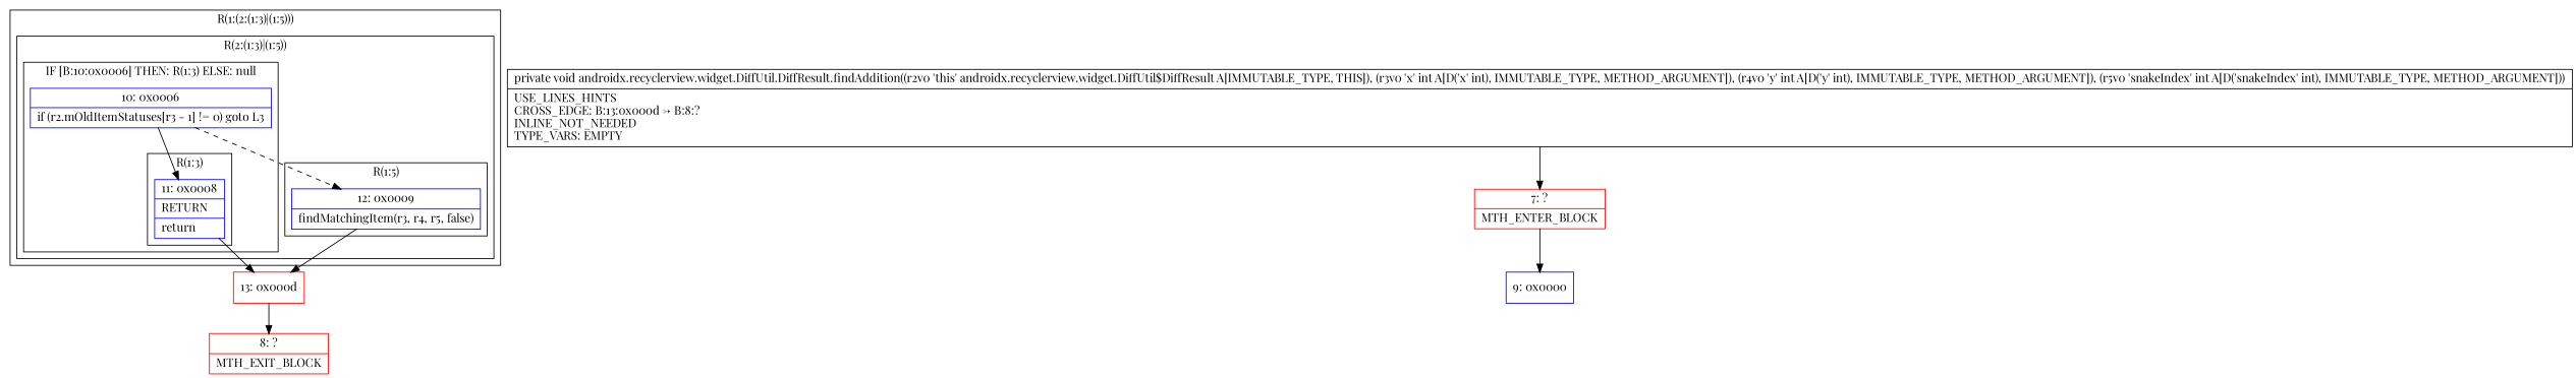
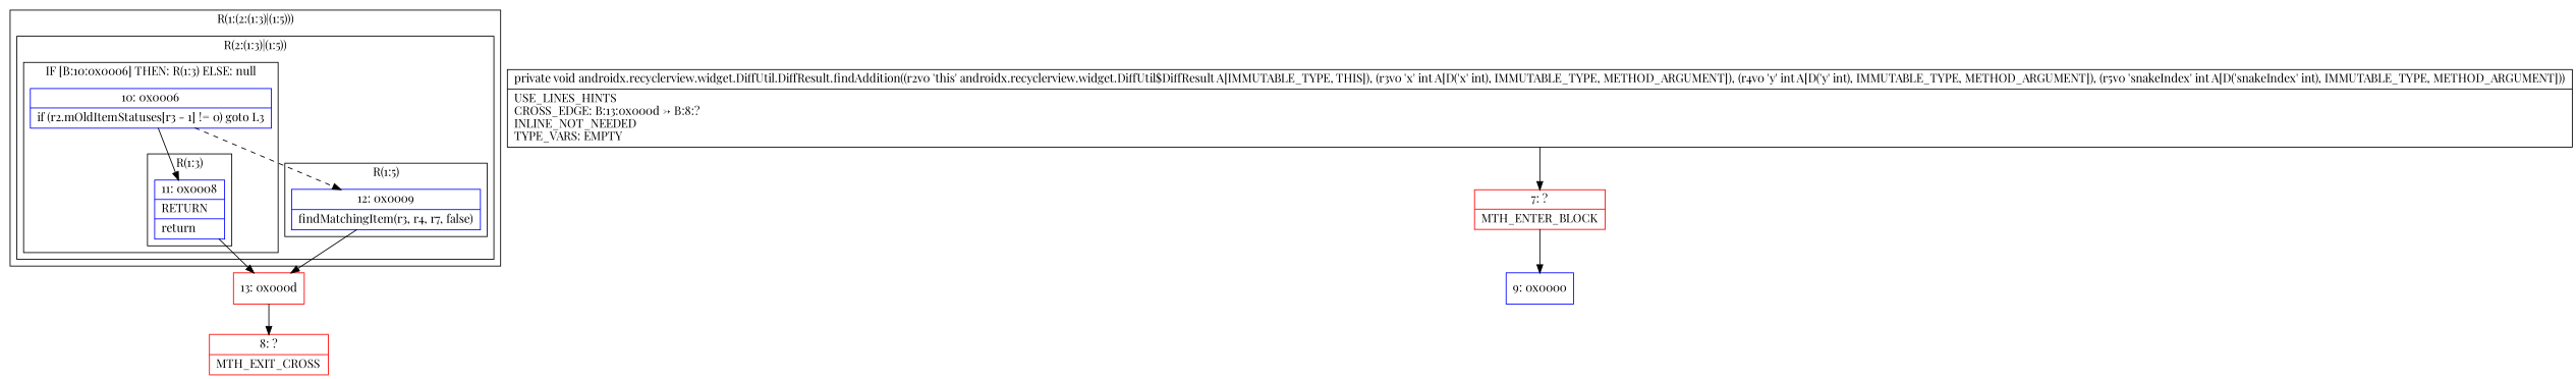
  digraph {
    fontname="Playfair Display"
    node [color=blue fontname="Playfair Display" shape=record]
    edge [fontname="Playfair Display"]
    n1 [label="{11\:\ 0x0008|RETURN\l|return\l}"]
    n2 [label="{10\:\ 0x0006|if (r2.mOldItemStatuses[r3 \- 1] != 0) goto L3\l}"]
-   n3 [label="{12\:\ 0x0009|findMatchingItem(r3, r4, r5, false)\l}"]
+   n3 [label="{12\:\ 0x0009|findMatchingItem(r3, r4, r7, false)\l}"]
    n4 [color=red label="{13\:\ 0x000d}"]
-   n5 [color=red label="{8\:\ ?|MTH_EXIT_BLOCK\l}"]
+   n5 [color=red label="{8\:\ ?|MTH_EXIT_CROSS\l}"]
    n6 [color=red label="{7\:\ ?|MTH_ENTER_BLOCK\l}"]
    n7 [label="{9\:\ 0x0000}"]
    n8 [label="{private void androidx.recyclerview.widget.DiffUtil.DiffResult.findAddition((r2v0 'this' androidx.recyclerview.widget.DiffUtil$DiffResult A[IMMUTABLE_TYPE, THIS]), (r3v0 'x' int A[D('x' int), IMMUTABLE_TYPE, METHOD_ARGUMENT]), (r4v0 'y' int A[D('y' int), IMMUTABLE_TYPE, METHOD_ARGUMENT]), (r5v0 'snakeIndex' int A[D('snakeIndex' int), IMMUTABLE_TYPE, METHOD_ARGUMENT]))  | USE_LINES_HINTS\lCROSS_EDGE: B:13:0x000d \-\> B:8:?\lINLINE_NOT_NEEDED\lTYPE_VARS: EMPTY\l}" color=""]
    subgraph cluster_1 {
      label="R(1:(2:(1:3)|(1:5)))"
      subgraph cluster_2 {
        label="R(2:(1:3)|(1:5))"
        subgraph cluster_3 {
          label="IF [B:10:0x0006] THEN: R(1:3) ELSE: null"
          n2
          subgraph cluster_4 {
            label="R(1:3)"
            n1
          }
        }
        subgraph cluster_5 {
          label="R(1:5)"
          n3
        }
      }
    }
    n1 -> n4
    n2 -> n1
    n2 -> n3 [style=dashed]
    n3 -> n4
    n4 -> n5
    n6 -> n7
    n8 -> n6
  }
